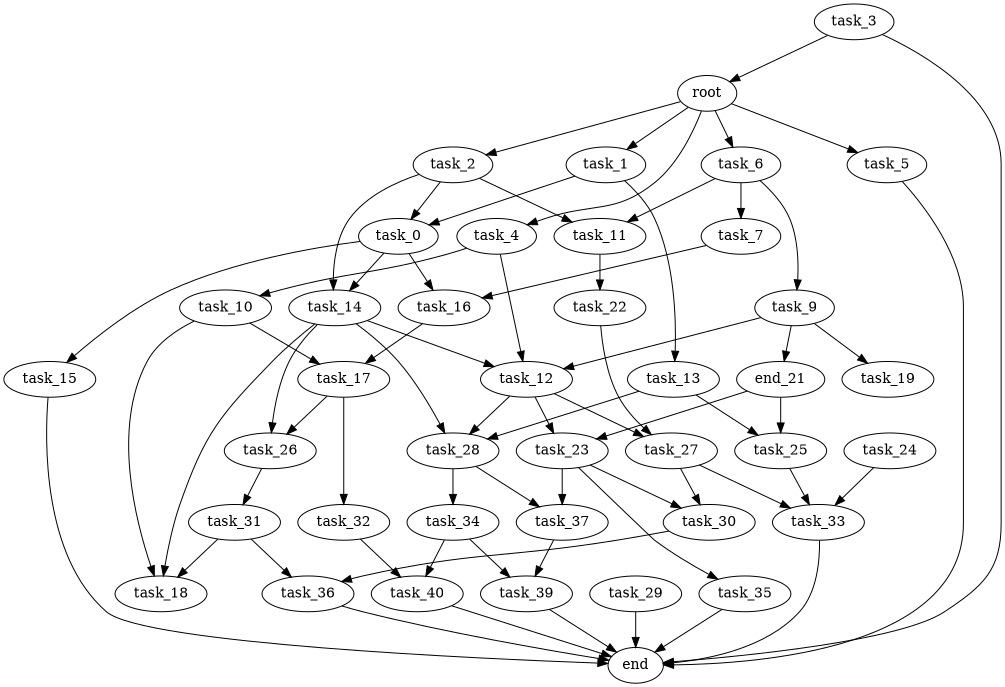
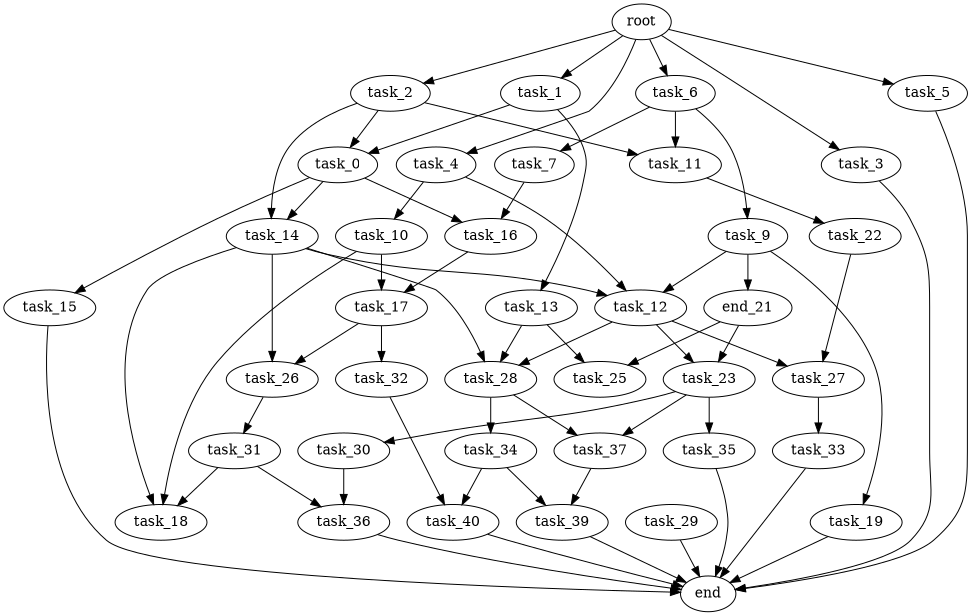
  digraph {
    root
    task_1
    task_2
    task_3
    task_4
    task_5
    task_6
    n8 [label=task_0]
    task_13
    task_11
    task_14
    end
    task_10
    task_12
    task_7
    task_9
    task_16
    task_15
    task_28
    task_25
    task_22
    task_18
    task_26
    task_17
    task_23
    task_27
    task_19
    n28 [label=end_21]
    task_32
    task_30
    task_35
    task_37
    task_33
    task_34
    task_31
    task_40
    task_36
-   task_24
    task_29
    task_39
    root -> task_1
    root -> task_2
-   task_3 -> root
+   root -> task_3
    root -> task_4
    root -> task_5
    root -> task_6
    task_1 -> n8
    task_1 -> task_13
    task_2 -> n8
    task_2 -> task_11
    task_2 -> task_14
    task_3 -> end
    task_4 -> task_10
    task_4 -> task_12
    task_5 -> end
    task_6 -> task_11
    task_6 -> task_7
    task_6 -> task_9
    n8 -> task_14
    n8 -> task_16
    n8 -> task_15
    task_13 -> task_28
    task_13 -> task_25
    task_11 -> task_22
    task_14 -> task_12
    task_14 -> task_28
    task_14 -> task_18
    task_14 -> task_26
    task_10 -> task_18
    task_10 -> task_17
    task_12 -> task_28
    task_12 -> task_23
    task_12 -> task_27
    task_7 -> task_16
    task_9 -> task_12
    task_9 -> task_19
    task_9 -> n28
    task_16 -> task_17
    task_15 -> end
    task_28 -> task_37
    task_28 -> task_34
-   task_25 -> task_33
    task_22 -> task_27
    task_26 -> task_31
    task_17 -> task_26
    task_17 -> task_32
    task_23 -> task_30
    task_23 -> task_35
    task_23 -> task_37
-   task_27 -> task_30
    task_27 -> task_33
+   task_19 -> end
    n28 -> task_25
    n28 -> task_23
    task_32 -> task_40
    task_30 -> task_36
    task_35 -> end
    task_37 -> task_39
    task_33 -> end
    task_34 -> task_40
    task_34 -> task_39
    task_31 -> task_18
    task_31 -> task_36
    task_40 -> end
    task_36 -> end
-   task_24 -> task_33
    task_29 -> end
    task_39 -> end
  }
